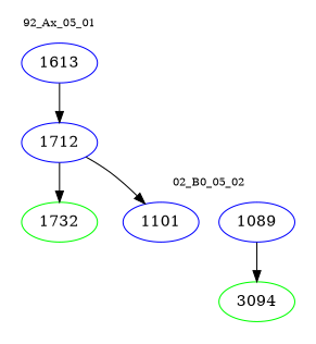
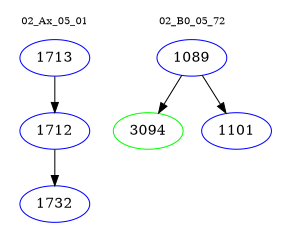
  digraph {
    node [color=blue]
    edge [color=black]
    n1 [label=1712]
-   n2 [label=1613]
-   n3 [color=green label=1732]
+   n2 [label=1713]
+   n3 [label=1732]
    n4 [label=1089]
    n5 [color=green label=3094]
    n6 [label=1101]
    subgraph cluster_1 {
      color=white
      fontsize=10
-     label="92_Ax_05_01"
+     label="02_Ax_05_01"
      n1
      n2
      n3
    }
    subgraph cluster_2 {
      color=white
      fontsize=10
-     label="02_B0_05_02"
+     label="02_B0_05_72"
      n4
      n5
      n6
    }
    n1 -> n3
    n2 -> n1
    n4 -> n5
-   n1 -> n6
+   n4 -> n6
  }
